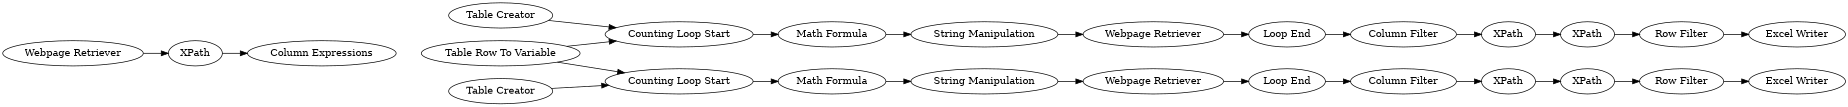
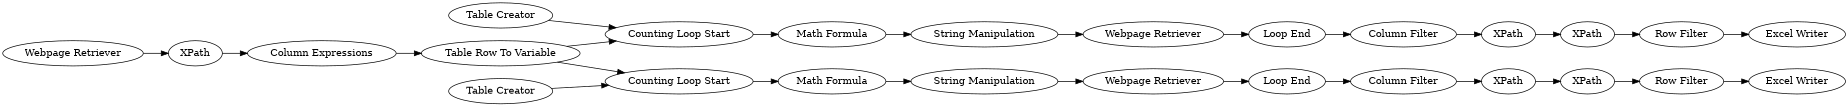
  digraph {
    rankdir=LR
    n1 [label="Webpage Retriever"]
    n2 [label="Loop End"]
    n3 [label="Column Filter"]
    n4 [label="Loop End"]
    n5 [label="Column Filter"]
    n6 [label=XPath]
    n7 [label=XPath]
    n8 [label="Column Expressions"]
    n9 [label="Table Row To Variable"]
    n10 [label=XPath]
    n11 [label=XPath]
    n12 [label="Row Filter"]
    n13 [label="Counting Loop Start"]
    n14 [label="Counting Loop Start"]
    n15 [label="Math Formula"]
    n16 [label="String Manipulation"]
    n17 [label="String Manipulation"]
    n18 [label="Webpage Retriever"]
    n19 [label="Math Formula"]
    n20 [label="Excel Writer"]
    n21 [label=XPath]
    n22 [label="Row Filter"]
    n23 [label="Excel Writer"]
    n24 [label="Table Creator"]
    n25 [label="Webpage Retriever"]
    n26 [label="Table Creator"]
    n1 -> n2
    n2 -> n3
    n3 -> n10
    n4 -> n5
    n5 -> n6
    n6 -> n21
    n7 -> n8
+   n8 -> n9
    n9 -> n13
    n9 -> n14
    n10 -> n11
    n11 -> n12
    n12 -> n20
    n13 -> n19
    n14 -> n15
    n15 -> n16
    n16 -> n1
    n17 -> n18
    n18 -> n4
    n19 -> n17
    n21 -> n22
    n22 -> n23
    n24 -> n14
    n25 -> n7
    n26 -> n13
  }
